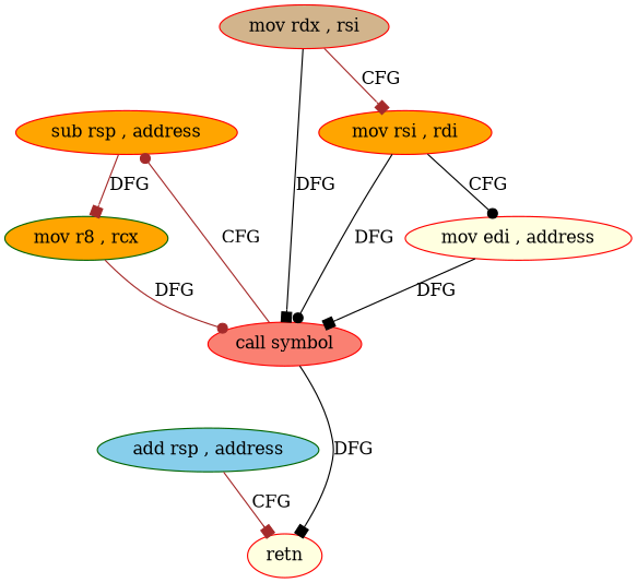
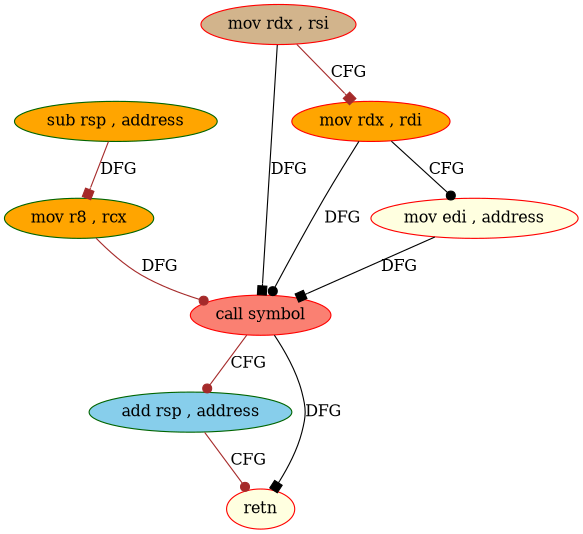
  digraph {
    node [color=red fillcolor=orange style=filled]
    edge [arrowhead=box color=brown]
-   n1 [label="sub rsp , address"]
+   n1 [color=darkgreen label="sub rsp , address"]
    n2 [color=darkgreen label="mov r8 , rcx"]
    n3 [fillcolor=salmon label="call symbol"]
    n4 [color=darkgreen fillcolor=skyblue label="add rsp , address"]
    n5 [fillcolor=lightyellow label=retn]
    n6 [fillcolor=tan label="mov rdx , rsi"]
-   n7 [label="mov rsi , rdi"]
+   n7 [label="mov rdx , rdi"]
    n8 [fillcolor=lightyellow label="mov edi , address"]
    n1 -> n2 [label=DFG]
    n2 -> n3 [arrowhead=dot label=DFG]
-   n3 -> n1 [arrowhead=dot label=CFG]
+   n3 -> n4 [arrowhead=dot label=CFG]
    n3 -> n5 [color=black label=DFG]
-   n4 -> n5 [label=CFG]
+   n4 -> n5 [arrowhead=dot label=CFG]
    n6 -> n3 [color=black label=DFG]
    n6 -> n7 [label=CFG]
    n7 -> n3 [arrowhead=dot color=black label=DFG]
    n7 -> n8 [arrowhead=dot color=black label=CFG]
    n8 -> n3 [color=black label=DFG]
  }
